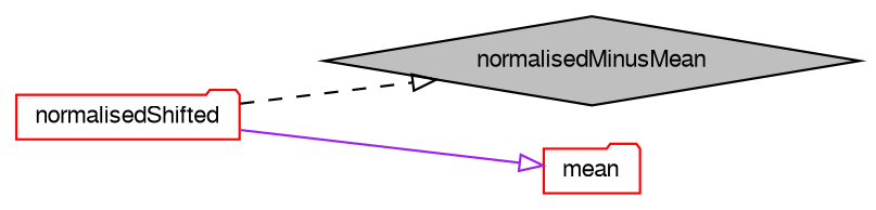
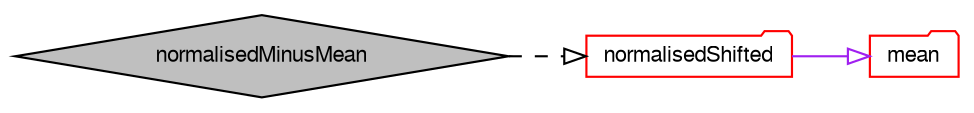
  digraph {
    rankdir=LR
    node [color=red fontname=FreeSans fontsize=10 shape=folder]
    edge [arrowhead=onormal fontname=FreeSans fontsize=10 labelfontname=FreeSans labelfontsize=10]
    n1 [color=black fillcolor=grey75 fontcolor=black height=0.2 label=normalisedMinusMean shape=diamond style=filled width=0.4]
    n2 [height=0.2 label=normalisedShifted width=0.4]
    n3 [height=0.2 label=mean width=0.4]
-   n2 -> n1 [color=black style=dashed]
+   n1 -> n2 [color=black style=dashed]
    n2 -> n3 [color=purple style=solid]
  }
